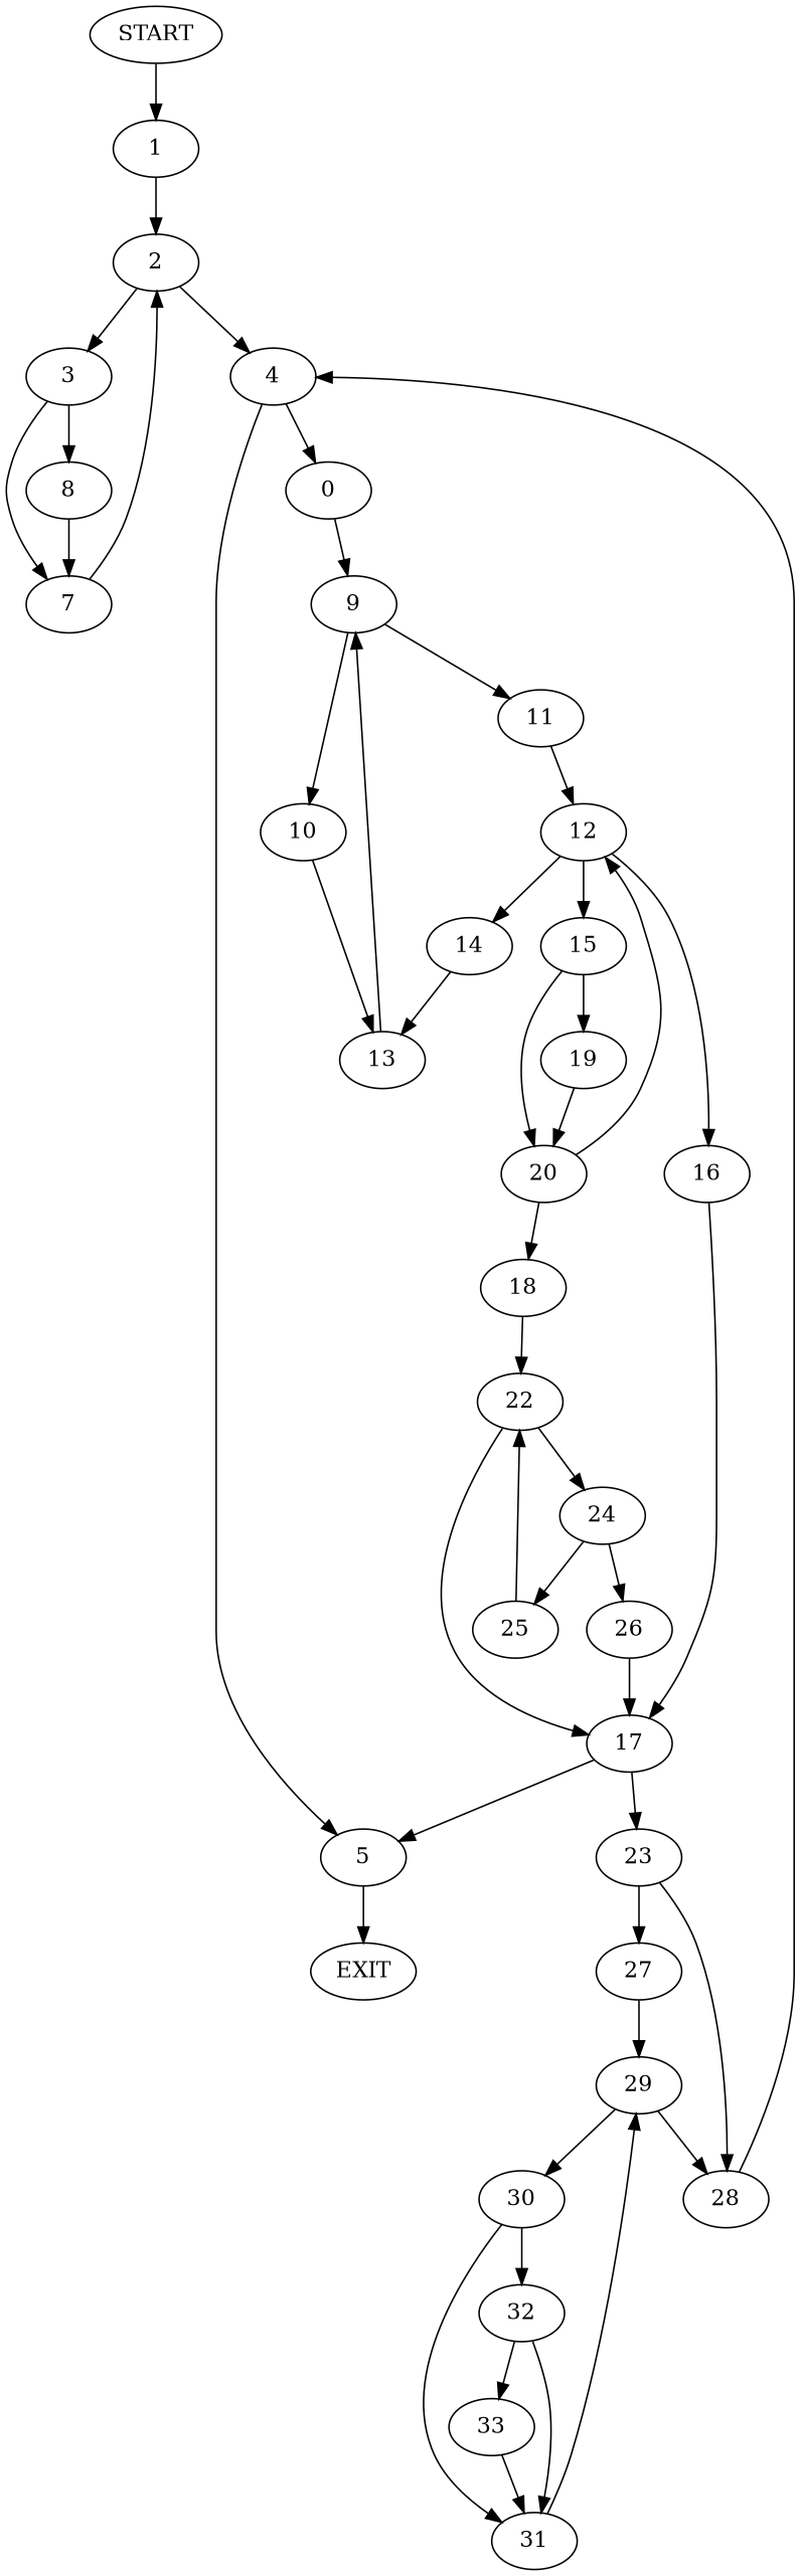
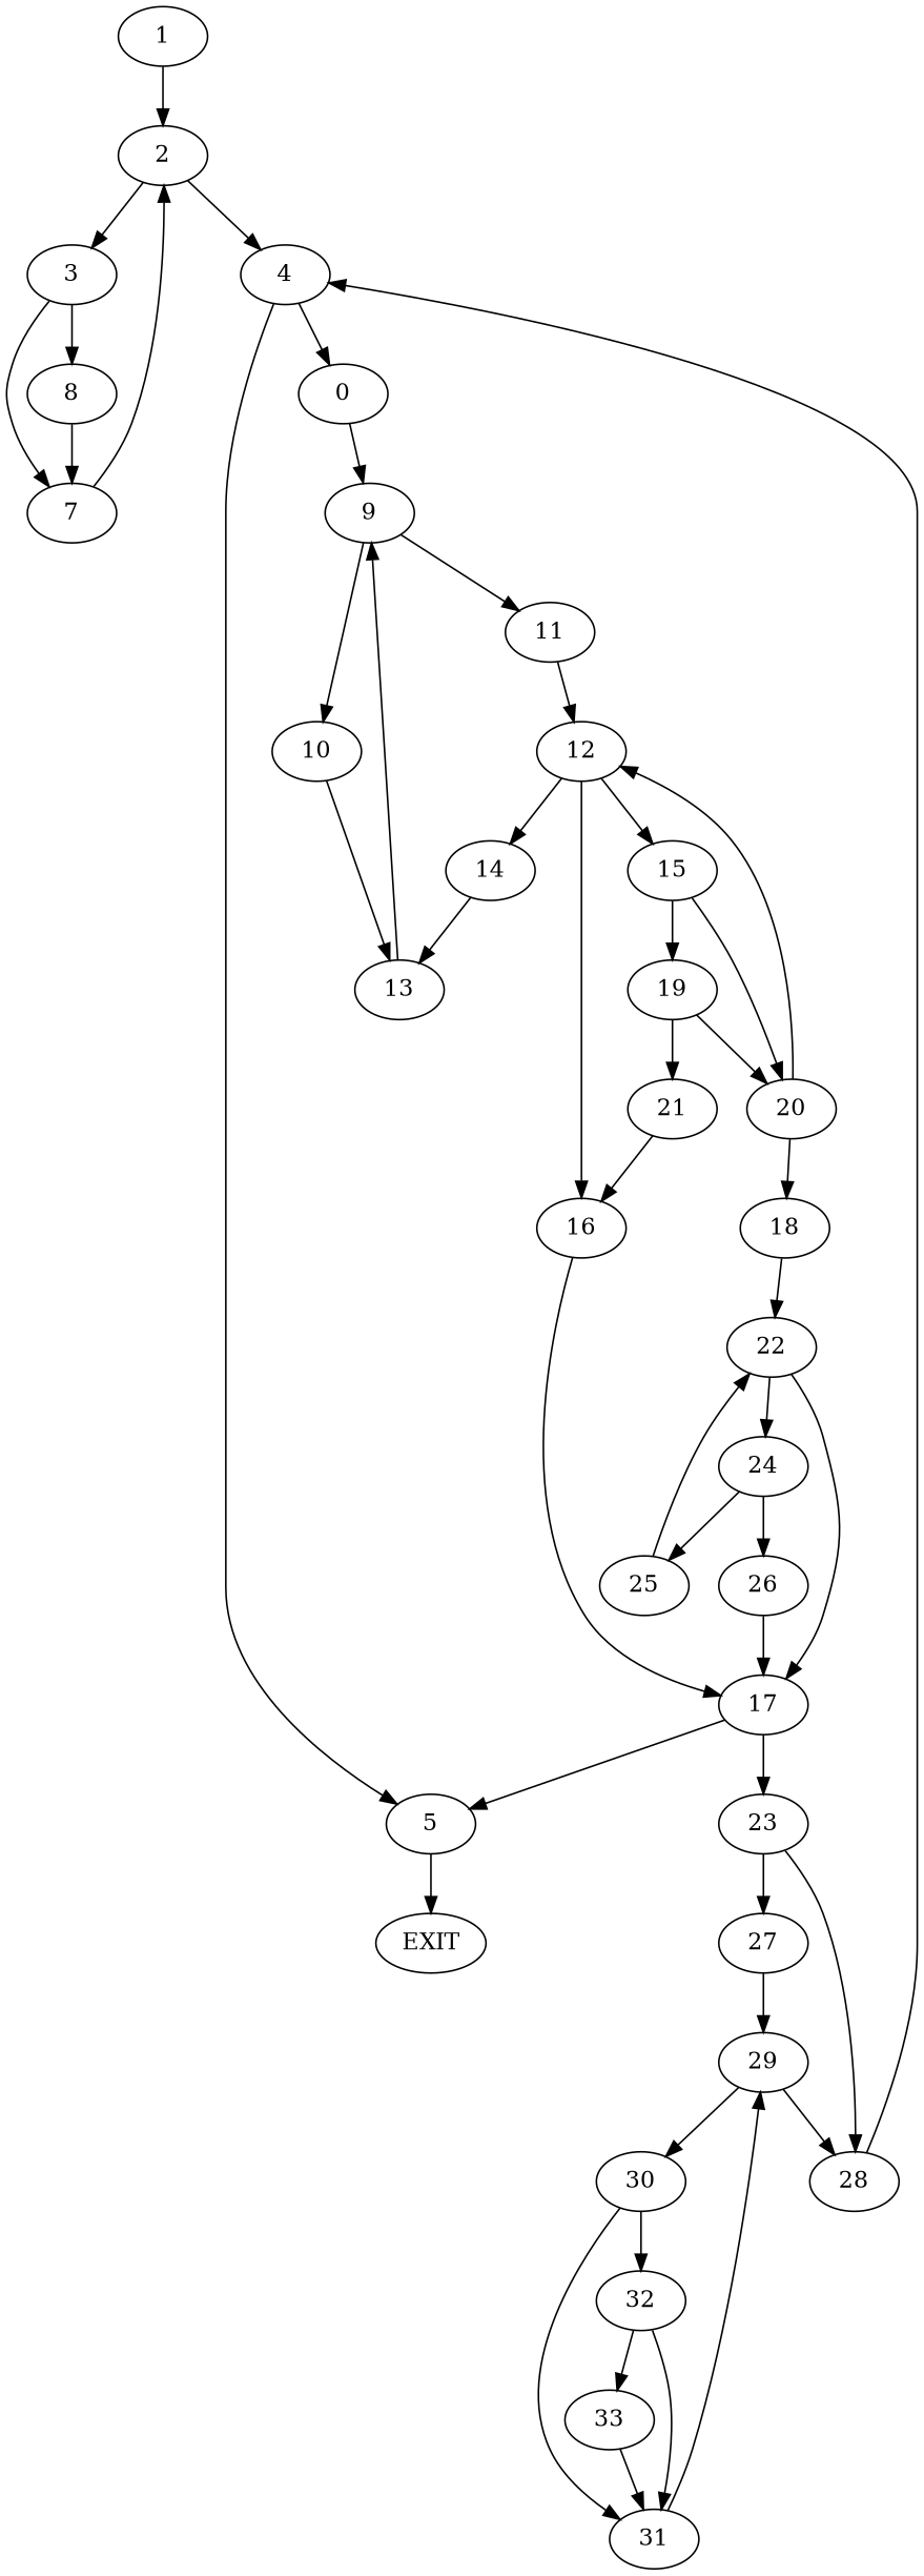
  digraph {
-   n1 [label=START]
    1
    2
    n4 [label=EXIT]
    3
    4
    7
    8
    5
    n10 [label=0]
    9
    10
    11
    13
    12
    14
    15
    16
    19
    20
    17
+   21
    18
    23
    22
    27
    28
    24
    25
    26
    29
    30
    31
    32
    33
-   n1 -> 1
    1 -> 2
    2 -> 3
    2 -> 4
    3 -> 7
    3 -> 8
    4 -> 5
    4 -> n10
    7 -> 2
    8 -> 7
    5 -> n4
    n10 -> 9
    9 -> 10
    9 -> 11
    10 -> 13
    11 -> 12
    13 -> 9
    12 -> 14
    12 -> 15
    12 -> 16
    14 -> 13
    15 -> 19
    15 -> 20
    16 -> 17
    19 -> 20
+   19 -> 21
    20 -> 12
    20 -> 18
    17 -> 5
    17 -> 23
+   21 -> 16
    18 -> 22
    23 -> 27
    23 -> 28
    22 -> 17
    22 -> 24
    27 -> 29
    28 -> 4
    24 -> 25
    24 -> 26
    25 -> 22
    26 -> 17
    29 -> 28
    29 -> 30
    30 -> 31
    30 -> 32
    31 -> 29
    32 -> 31
    32 -> 33
    33 -> 31
  }
